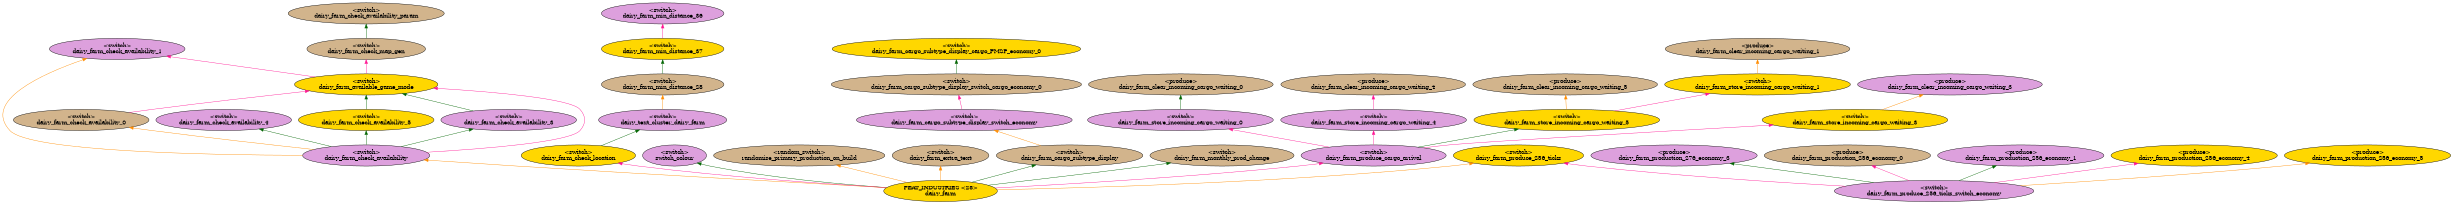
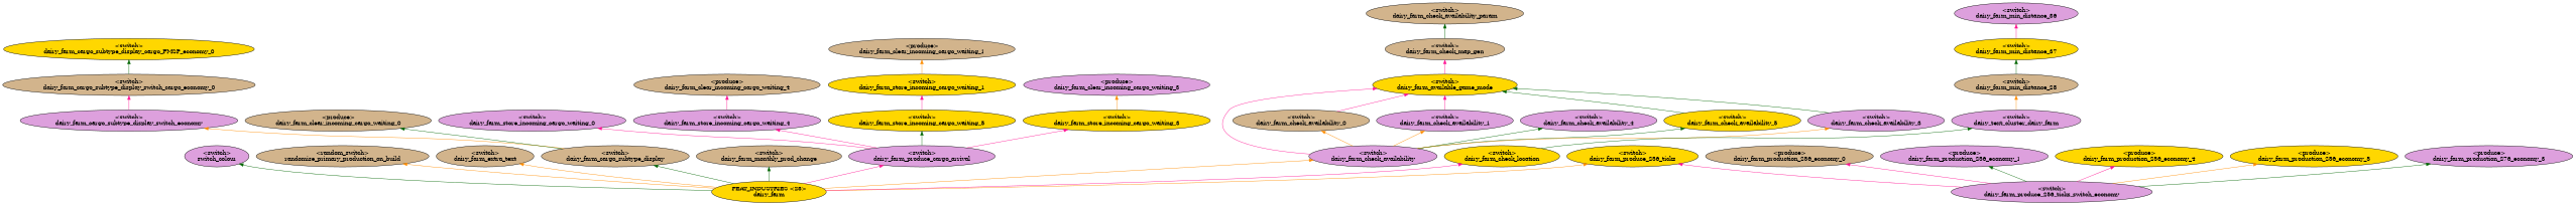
  digraph {
    rankdir=BT
    node [fillcolor=plum style=filled]
    edge [color=darkgreen]
    n1 [label="<switch>\nswitch_colour"]
    n2 [fillcolor=tan label="<random_switch>\nrandomise_primary_production_on_build"]
    n3 [fillcolor=tan label="<switch>\ndairy_farm_extra_text"]
    n4 [fillcolor=gold label="<switch>\ndairy_farm_cargo_subtype_display_cargo_FMSP_economy_0"]
    n5 [fillcolor=tan label="<switch>\ndairy_farm_cargo_subtype_display_switch_cargo_economy_0"]
    n6 [label="<switch>\ndairy_farm_cargo_subtype_display_switch_economy"]
    n7 [fillcolor=tan label="<switch>\ndairy_farm_cargo_subtype_display"]
    n8 [fillcolor=tan label="<switch>\ndairy_farm_monthly_prod_change"]
    n9 [fillcolor=tan label="<produce>\ndairy_farm_clear_incoming_cargo_waiting_0"]
    n10 [label="<switch>\ndairy_farm_store_incoming_cargo_waiting_0"]
    n11 [fillcolor=tan label="<produce>\ndairy_farm_clear_incoming_cargo_waiting_1"]
    n12 [fillcolor=gold label="<switch>\ndairy_farm_store_incoming_cargo_waiting_1"]
    n13 [fillcolor=tan label="<produce>\ndairy_farm_clear_incoming_cargo_waiting_4"]
    n14 [label="<switch>\ndairy_farm_store_incoming_cargo_waiting_4"]
-   n15 [fillcolor=tan label="<produce>\ndairy_farm_clear_incoming_cargo_waiting_5"]
    n16 [fillcolor=gold label="<switch>\ndairy_farm_store_incoming_cargo_waiting_5"]
    n17 [label="<produce>\ndairy_farm_clear_incoming_cargo_waiting_3"]
    n18 [fillcolor=gold label="<switch>\ndairy_farm_store_incoming_cargo_waiting_3"]
    n19 [label="<switch>\ndairy_farm_produce_cargo_arrival"]
    n20 [fillcolor=tan label="<produce>\ndairy_farm_production_256_economy_0"]
    n21 [label="<produce>\ndairy_farm_production_256_economy_1"]
    n22 [fillcolor=gold label="<produce>\ndairy_farm_production_256_economy_4"]
    n23 [fillcolor=gold label="<produce>\ndairy_farm_production_256_economy_5"]
    n24 [label="<produce>\ndairy_farm_production_276_economy_3"]
    n25 [label="<switch>\ndairy_farm_produce_256_ticks_switch_economy"]
    n26 [fillcolor=gold label="<switch>\ndairy_farm_produce_256_ticks"]
    n27 [fillcolor=tan label="<switch>\ndairy_farm_check_availability_param"]
    n28 [fillcolor=tan label="<switch>\ndairy_farm_check_map_gen"]
    n29 [fillcolor=gold label="<switch>\ndairy_farm_available_game_mode"]
    n30 [fillcolor=tan label="<switch>\ndairy_farm_check_availability_0"]
    n31 [label="<switch>\ndairy_farm_check_availability_1"]
    n32 [label="<switch>\ndairy_farm_check_availability_4"]
    n33 [fillcolor=gold label="<switch>\ndairy_farm_check_availability_5"]
    n34 [label="<switch>\ndairy_farm_check_availability_3"]
    n35 [label="<switch>\ndairy_farm_check_availability"]
    n36 [label="<switch>\ndairy_farm_min_distance_36"]
    n37 [fillcolor=gold label="<switch>\ndairy_farm_min_distance_37"]
    n38 [fillcolor=tan label="<switch>\ndairy_farm_min_distance_28"]
    n39 [label="<switch>\ndairy_text_cluster_dairy_farm"]
    n40 [fillcolor=gold label="<switch>\ndairy_farm_check_location"]
    n41 [fillcolor=gold label="FEAT_INDUSTRIES <28>\ndairy_farm"]
    n5 -> n4
    n6 -> n5 [color=deeppink]
    n7 -> n6 [color=darkorange]
-   n10 -> n9
+   n7 -> n9
    n12 -> n11 [color=darkorange]
    n14 -> n13 [color=deeppink]
    n16 -> n12 [color=deeppink]
-   n16 -> n15 [color=darkorange]
    n18 -> n17 [color=darkorange]
    n19 -> n10 [color=deeppink]
    n19 -> n14 [color=deeppink]
    n19 -> n16
    n19 -> n18 [color=deeppink]
    n25 -> n20 [color=deeppink]
    n25 -> n21
    n25 -> n22 [color=deeppink]
    n25 -> n23 [color=darkorange]
    n25 -> n24
    n25 -> n26 [color=deeppink]
    n28 -> n27
    n29 -> n28 [color=deeppink]
    n30 -> n29 [color=deeppink]
-   n29 -> n31 [color=deeppink]
+   n31 -> n29 [color=deeppink]
    n33 -> n29
    n34 -> n29
    n35 -> n29 [color=deeppink]
    n35 -> n30 [color=darkorange]
    n35 -> n31 [color=darkorange]
    n35 -> n32
    n35 -> n33
-   n35 -> n34
+   n35 -> n34 [color=darkorange]
    n37 -> n36 [color=deeppink]
    n38 -> n37
    n39 -> n38 [color=darkorange]
    n40 -> n39
    n41 -> n1
    n41 -> n2 [color=darkorange]
    n41 -> n3 [color=darkorange]
    n41 -> n7
    n41 -> n8
    n41 -> n19 [color=deeppink]
    n41 -> n26 [color=darkorange]
    n41 -> n35 [color=darkorange]
    n41 -> n40 [color=deeppink]
  }
